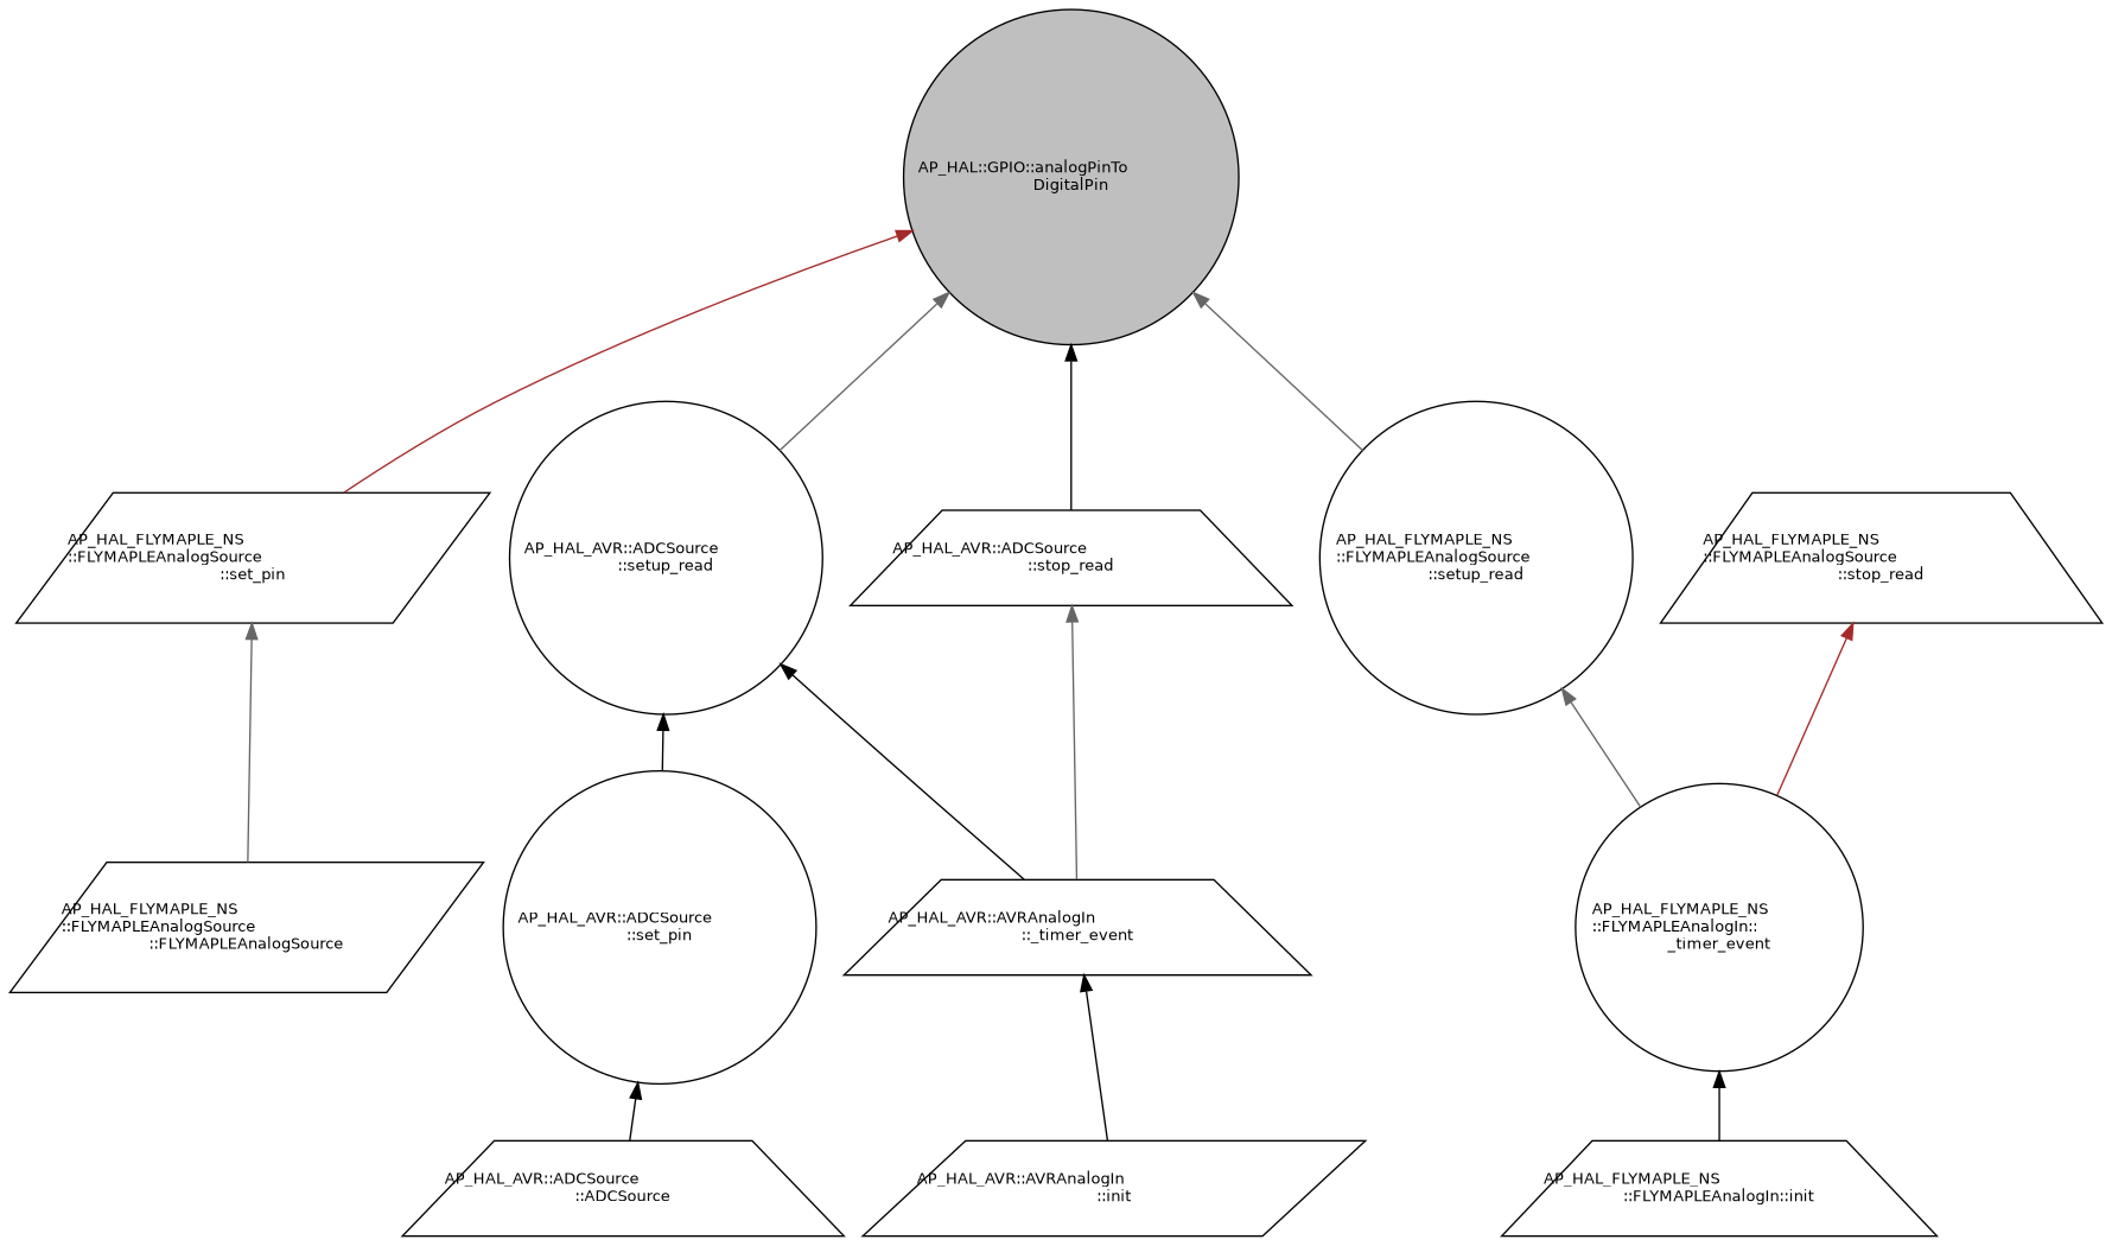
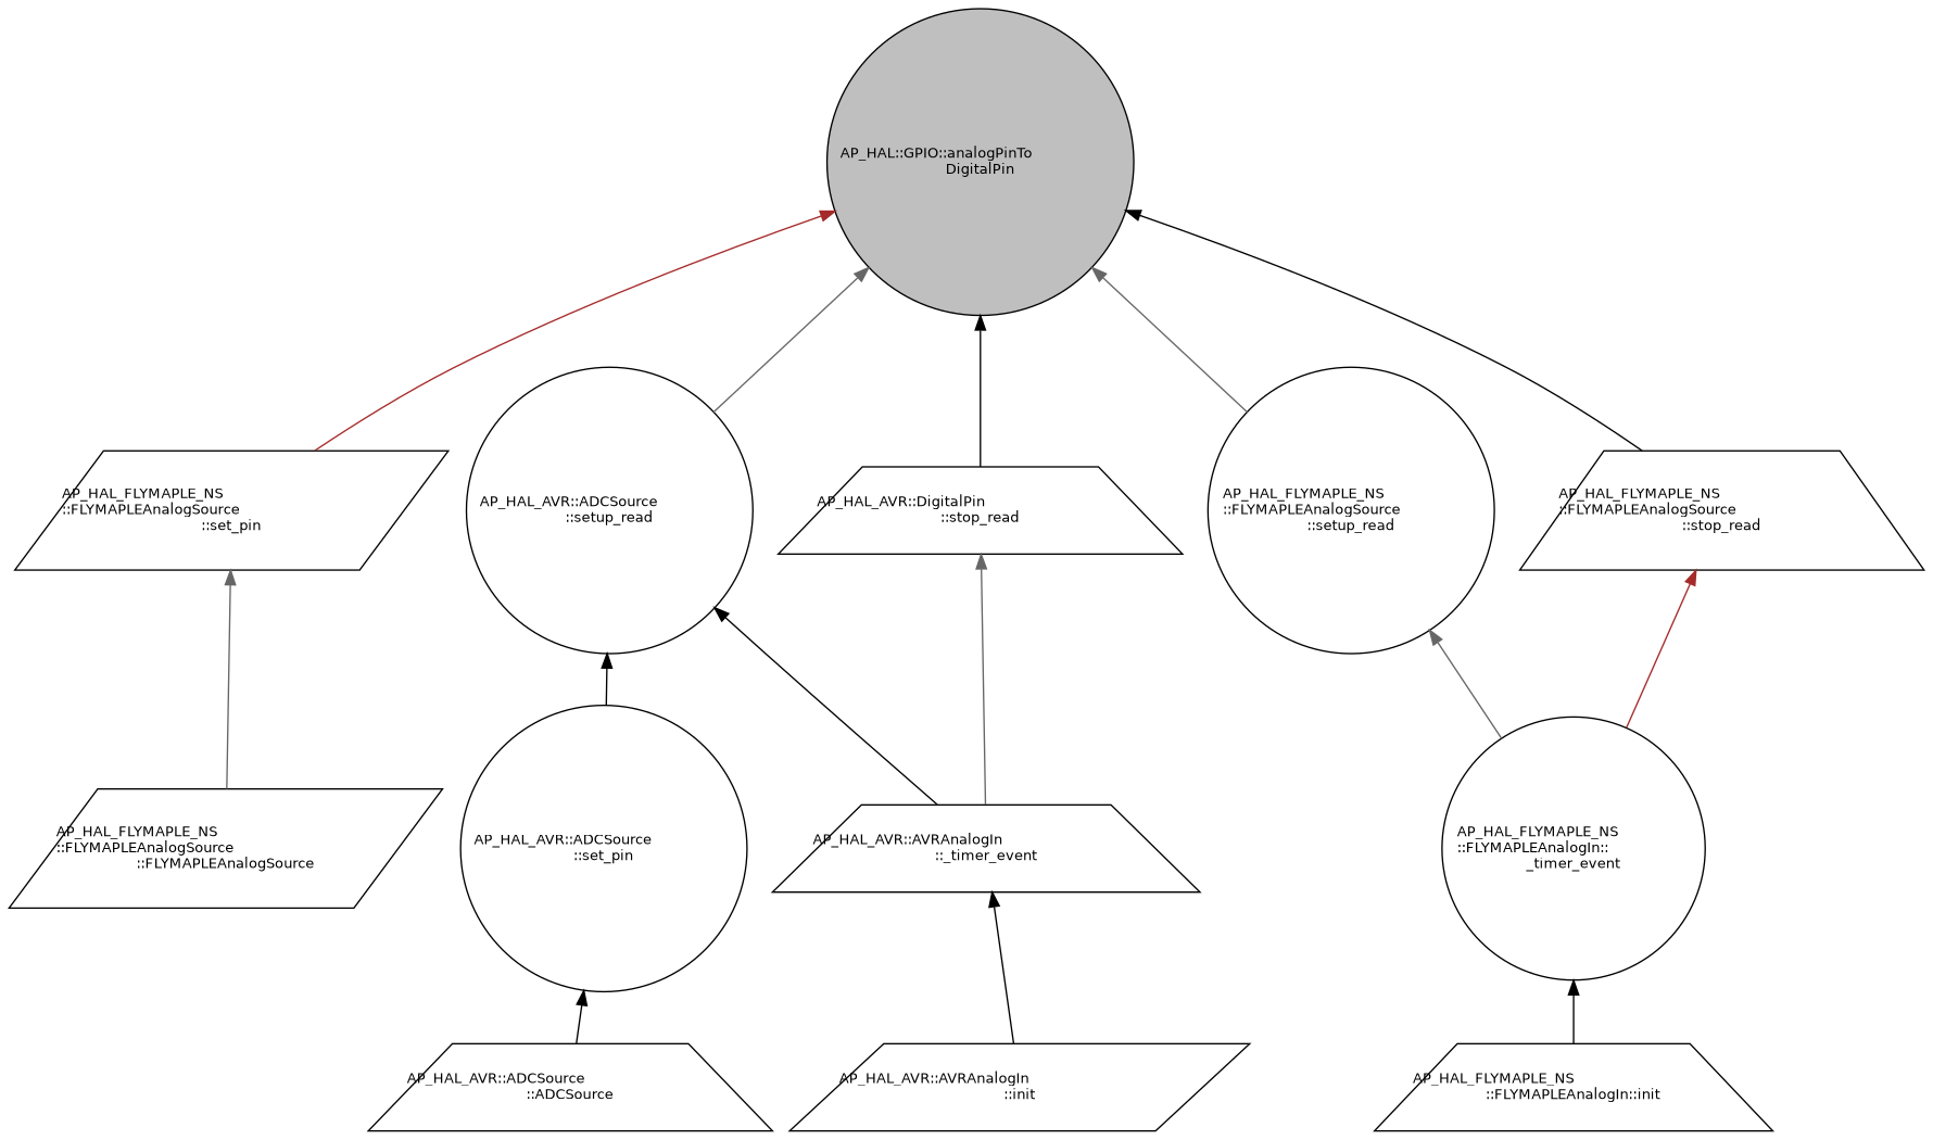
  digraph {
    rankdir=TB
    node [color=black fillcolor=white fontname=Helvetica fontsize=10 shape=circle style=filled]
    edge [color=black dir=back fontname=Helvetica fontsize=10 labelfontname=Helvetica labelfontsize=10 style=solid]
    n1 [fillcolor=grey75 fontcolor=black height=0.2 label="AP_HAL::GPIO::analogPinTo\lDigitalPin" width=0.4]
    n2 [height=0.2 label="AP_HAL_FLYMAPLE_NS\l::FLYMAPLEAnalogSource\l::set_pin" shape=parallelogram width=0.4]
    n3 [height=0.2 label="AP_HAL_AVR::ADCSource\l::setup_read" width=0.4]
    n4 [height=0.2 label="AP_HAL_FLYMAPLE_NS\l::FLYMAPLEAnalogSource\l::setup_read" width=0.4]
-   n5 [height=0.2 label="AP_HAL_AVR::ADCSource\l::stop_read" shape=trapezium width=0.4]
+   n5 [height=0.2 label="AP_HAL_AVR::DigitalPin\l::stop_read" shape=trapezium width=0.4]
    n6 [height=0.2 label="AP_HAL_FLYMAPLE_NS\l::FLYMAPLEAnalogSource\l::stop_read" shape=trapezium width=0.4]
    n7 [height=0.2 label="AP_HAL_AVR::ADCSource\l::set_pin" width=0.4]
    n8 [height=0.2 label="AP_HAL_AVR::ADCSource\l::ADCSource" shape=trapezium width=0.4]
    n9 [height=0.2 label="AP_HAL_FLYMAPLE_NS\l::FLYMAPLEAnalogSource\l::FLYMAPLEAnalogSource" shape=parallelogram width=0.4]
    n10 [height=0.2 label="AP_HAL_AVR::AVRAnalogIn\l::_timer_event" shape=trapezium width=0.4]
    n11 [height=0.2 label="AP_HAL_FLYMAPLE_NS\l::FLYMAPLEAnalogIn::\l_timer_event" width=0.4]
    n12 [height=0.2 label="AP_HAL_AVR::AVRAnalogIn\l::init" shape=parallelogram width=0.4]
    n13 [height=0.2 label="AP_HAL_FLYMAPLE_NS\l::FLYMAPLEAnalogIn::init" shape=trapezium width=0.4]
    n1 -> n2 [color=brown]
    n1 -> n3 [color=gray40]
    n1 -> n4 [color=gray40]
    n1 -> n5
+   n1 -> n6
    n2 -> n9 [color=gray40]
    n3 -> n7
    n3 -> n10
    n4 -> n11 [color=gray40]
    n5 -> n10 [color=gray40]
    n6 -> n11 [color=brown]
    n7 -> n8
    n10 -> n12
    n11 -> n13
  }
